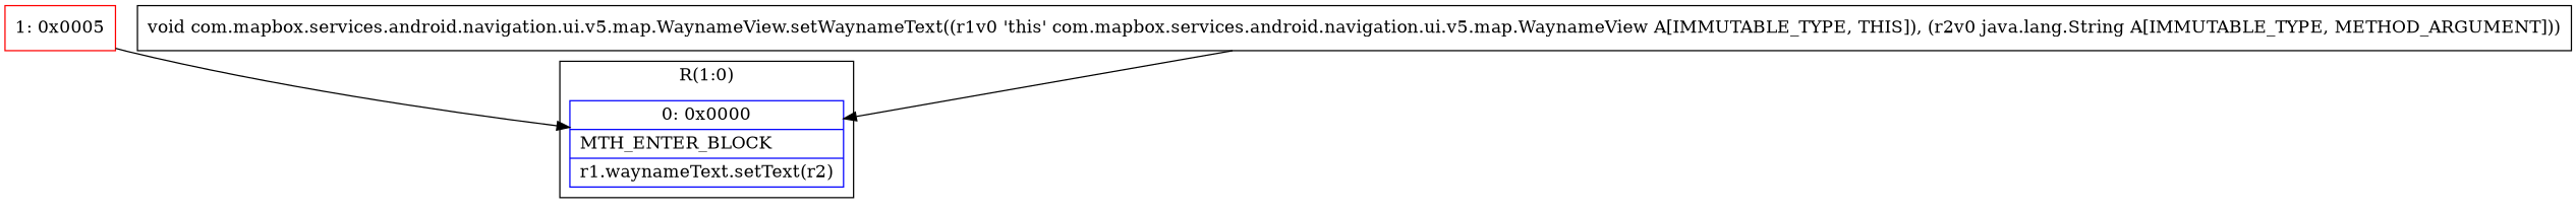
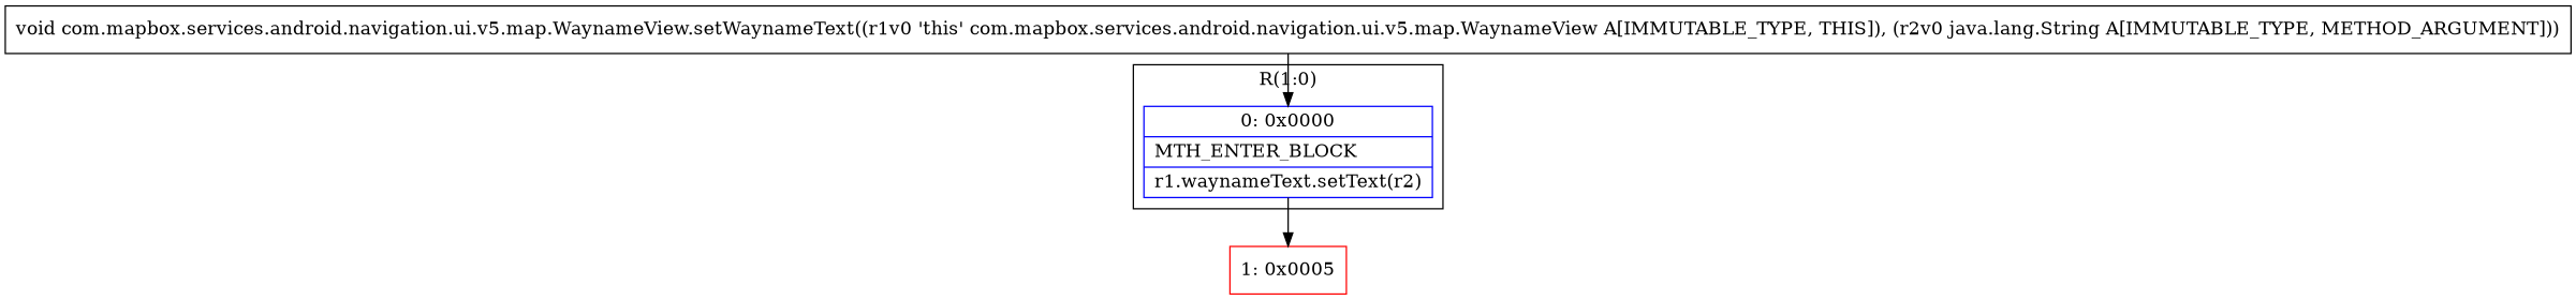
  digraph {
    node [shape=record]
    n1 [color=blue label="{0\:\ 0x0000|MTH_ENTER_BLOCK\l|r1.waynameText.setText(r2)\l}"]
    n2 [color=red label="{1\:\ 0x0005}"]
    n3 [label="{void com.mapbox.services.android.navigation.ui.v5.map.WaynameView.setWaynameText((r1v0 'this' com.mapbox.services.android.navigation.ui.v5.map.WaynameView A[IMMUTABLE_TYPE, THIS]), (r2v0 java.lang.String A[IMMUTABLE_TYPE, METHOD_ARGUMENT])) }"]
    subgraph cluster_1 {
      label="R(1:0)"
      n1
    }
-   n2 -> n1
+   n1 -> n2
    n3 -> n1
  }
